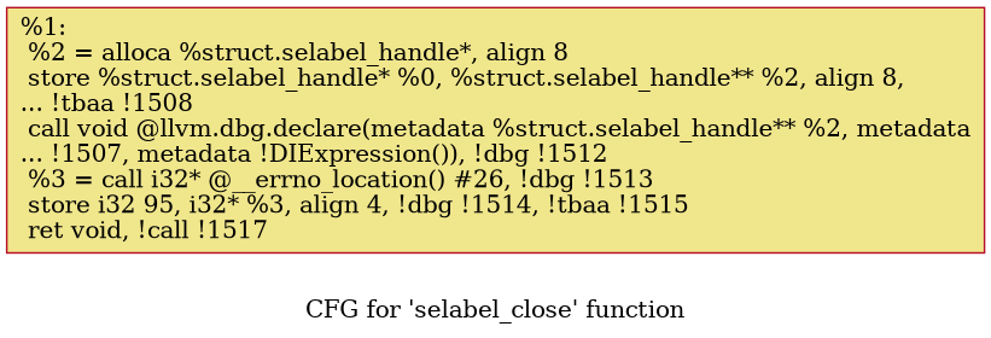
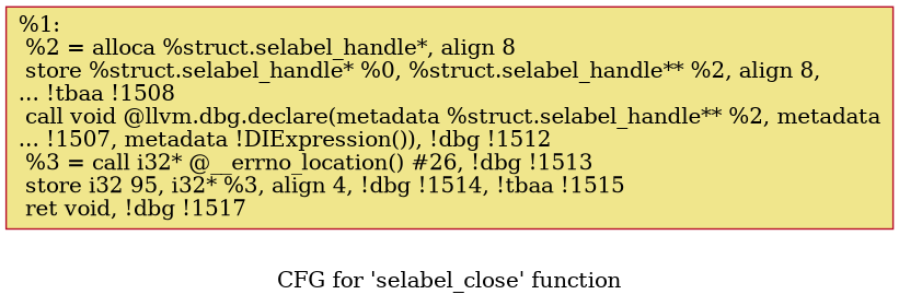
  digraph {
    label="CFG for 'selabel_close' function"
-   n1 [color="#b70d28ff" fillcolor=khaki label="{%1:\l  %2 = alloca %struct.selabel_handle*, align 8\l  store %struct.selabel_handle* %0, %struct.selabel_handle** %2, align 8,\l... !tbaa !1508\l  call void @llvm.dbg.declare(metadata %struct.selabel_handle** %2, metadata\l... !1507, metadata !DIExpression()), !dbg !1512\l  %3 = call i32* @__errno_location() #26, !dbg !1513\l  store i32 95, i32* %3, align 4, !dbg !1514, !tbaa !1515\l  ret void, !call !1517\l}" shape=record style=filled]
+   n1 [color="#b70d28ff" fillcolor=khaki label="{%1:\l  %2 = alloca %struct.selabel_handle*, align 8\l  store %struct.selabel_handle* %0, %struct.selabel_handle** %2, align 8,\l... !tbaa !1508\l  call void @llvm.dbg.declare(metadata %struct.selabel_handle** %2, metadata\l... !1507, metadata !DIExpression()), !dbg !1512\l  %3 = call i32* @__errno_location() #26, !dbg !1513\l  store i32 95, i32* %3, align 4, !dbg !1514, !tbaa !1515\l  ret void, !dbg !1517\l}" shape=record style=filled]
  }
